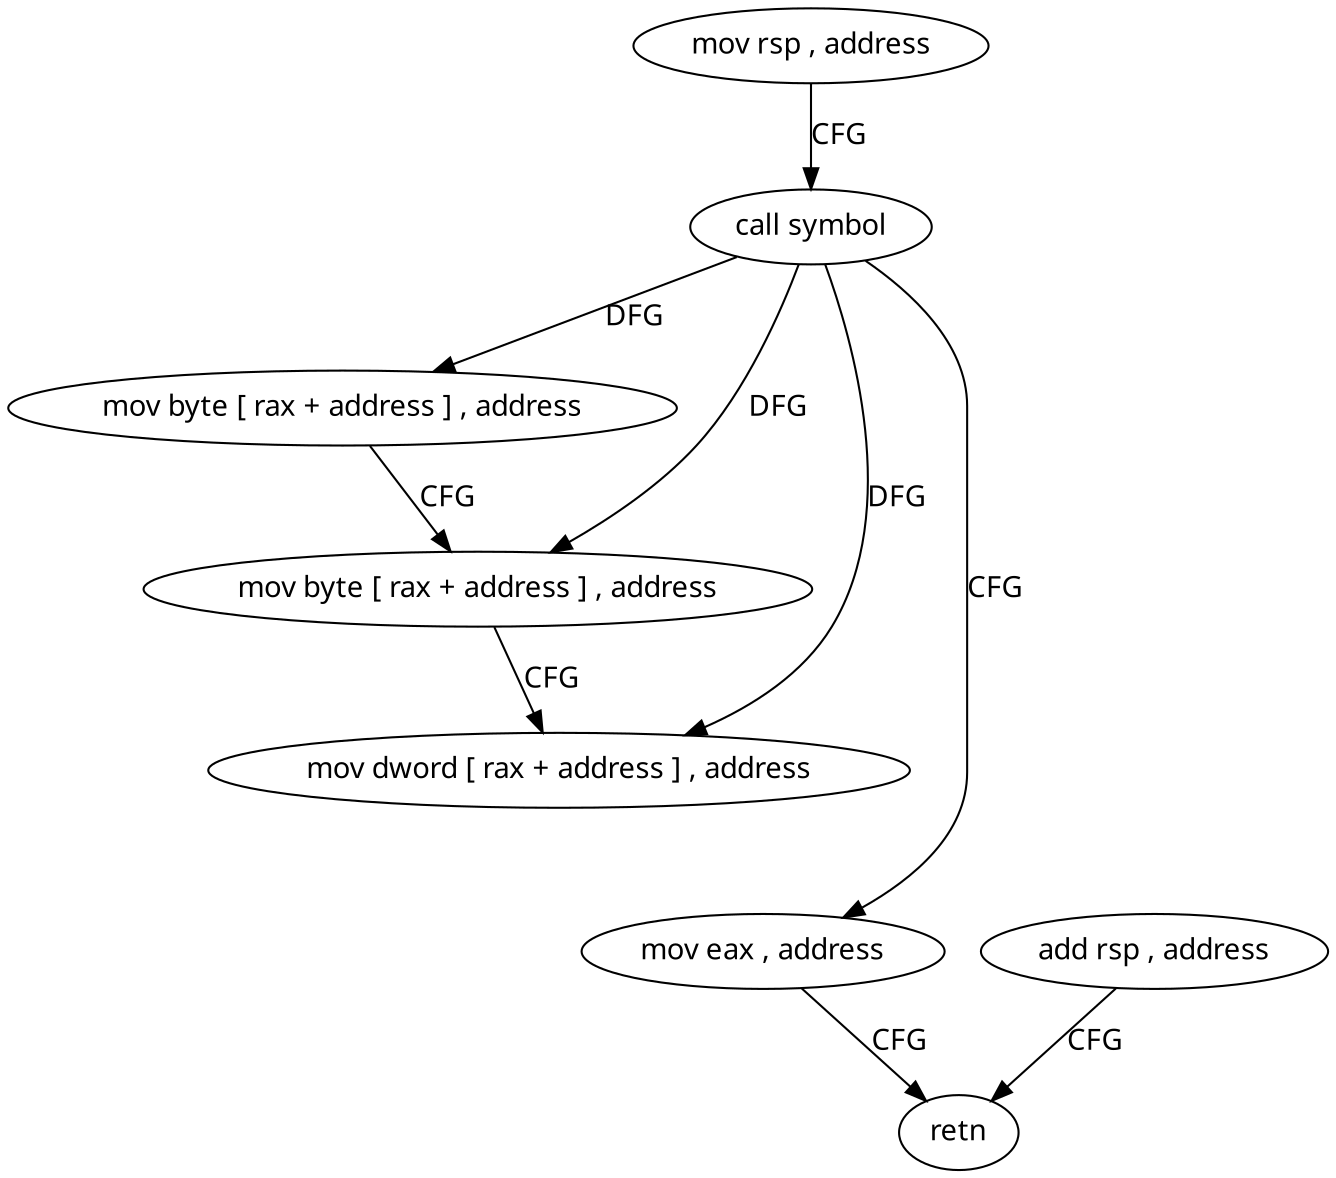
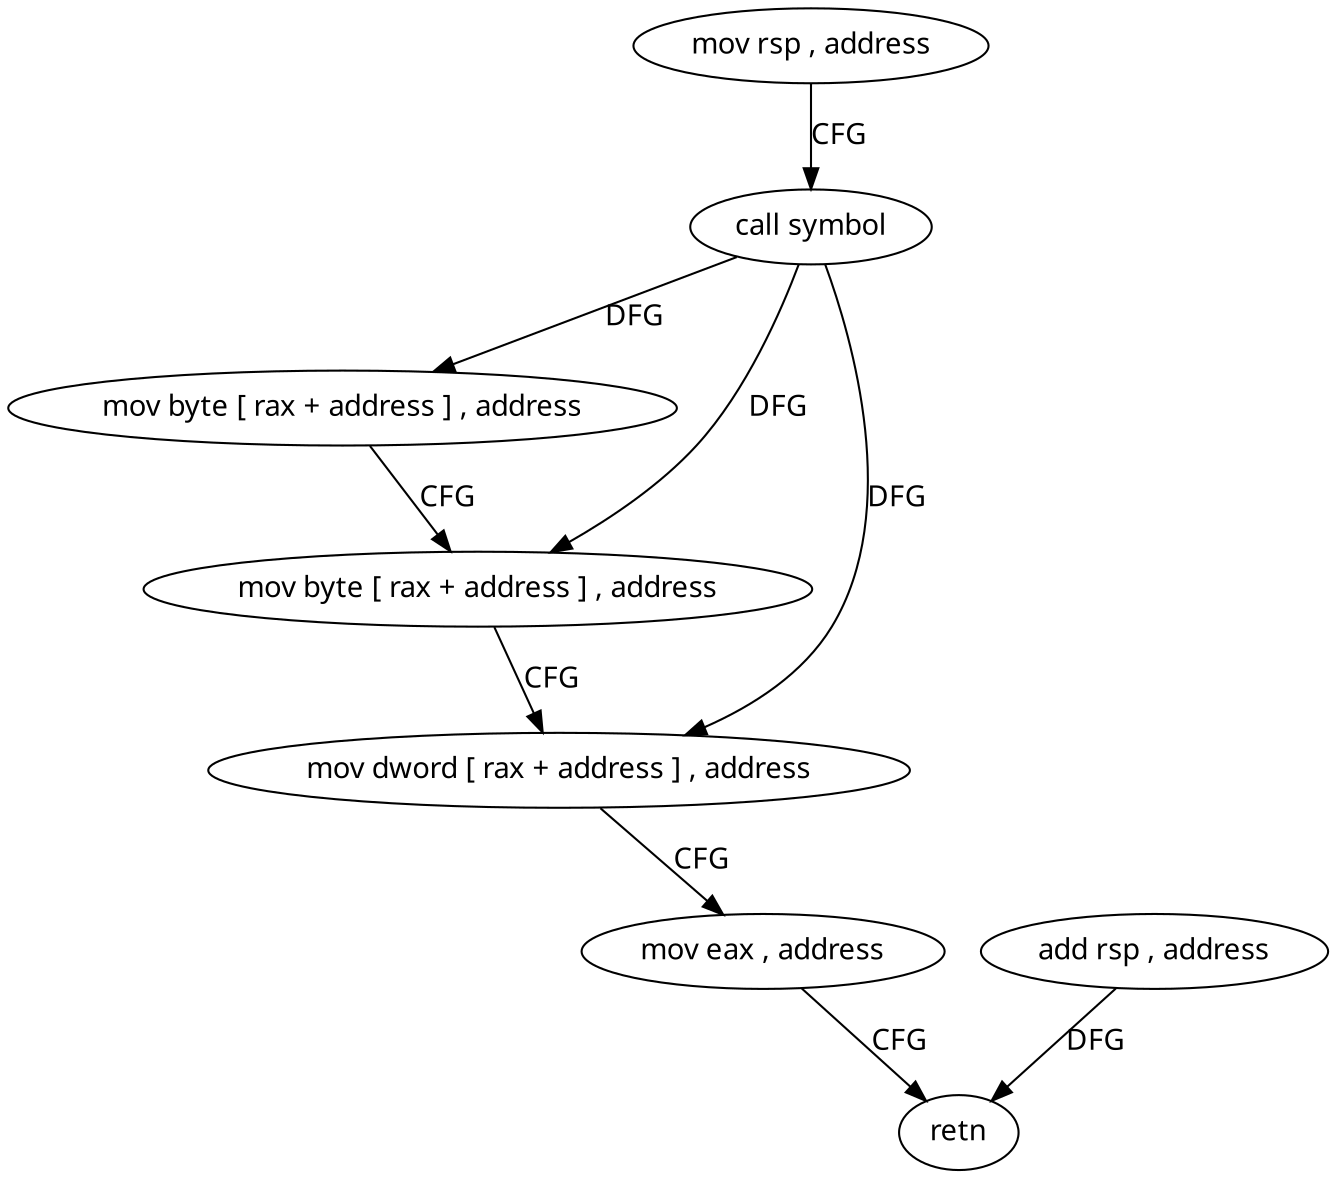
  digraph {
    fontname="Noto Sans"
    node [fontname="Noto Sans"]
    edge [fontname="Noto Sans"]
    n1 [label="mov rsp , address"]
    n2 [label="call symbol"]
    n3 [label="mov byte [ rax + address ] , address"]
    n4 [label="mov byte [ rax + address ] , address"]
    n5 [label="mov dword [ rax + address ] , address"]
    n6 [label="mov eax , address"]
    n7 [label=retn]
    n8 [label="add rsp , address"]
    n1 -> n2 [label=CFG]
    n2 -> n3 [label=DFG]
    n2 -> n4 [label=DFG]
    n2 -> n5 [label=DFG]
    n3 -> n4 [label=CFG]
    n4 -> n5 [label=CFG]
-   n2 -> n6 [label=CFG]
+   n5 -> n6 [label=CFG]
    n6 -> n7 [label=CFG]
-   n8 -> n7 [label=CFG]
+   n8 -> n7 [label=DFG]
  }
